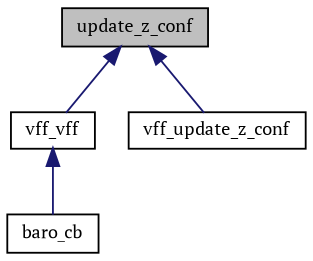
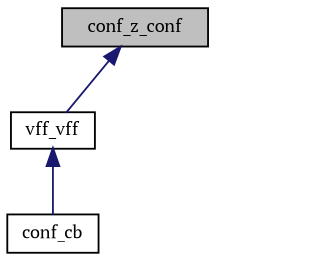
  digraph {
    fontname="PT Serif"
    rankdir=TB
    node [color=black fillcolor=white fontname="PT Serif" fontsize=10 shape=record style=filled]
    edge [color=midnightblue dir=back fontname="PT Serif" fontsize=10 labelfontname=FreeSans labelfontsize=10 style=solid]
-   n1 [fillcolor=grey75 fontcolor=black height=0.2 label=update_z_conf width=0.4]
+   n1 [fillcolor=grey75 fontcolor=black height=0.2 label=conf_z_conf width=0.4]
    n2 [height=0.2 label=vff_vff width=0.4]
-   n3 [height=0.2 label=vff_update_z_conf width=0.4]
-   n4 [height=0.2 label=baro_cb width=0.4]
+   n4 [height=0.2 label=conf_cb width=0.4]
    n1 -> n2
-   n1 -> n3
    n2 -> n4
  }
